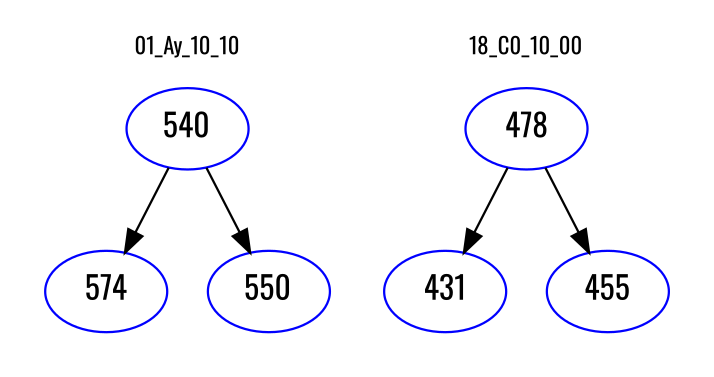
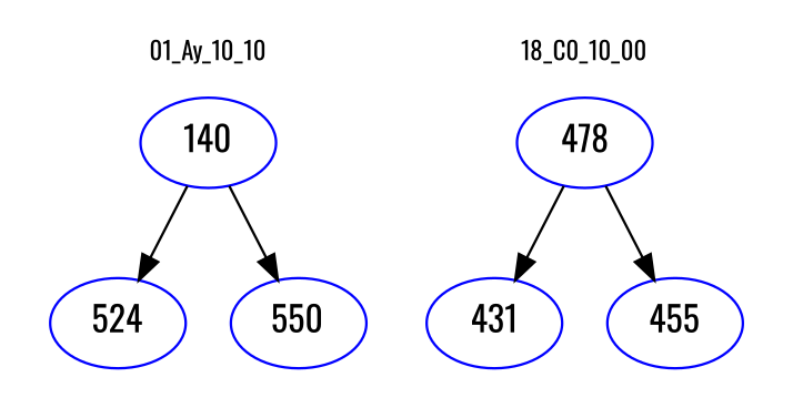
  digraph {
    fontname=Oswald
    node [color=blue fontname=Oswald]
    edge [color=black fontname=Oswald]
-   n1 [label=540]
-   n2 [label=574]
+   n1 [label=140]
+   n2 [label=524]
    n3 [label=550]
    n4 [label=478]
    n5 [label=431]
    n6 [label=455]
    subgraph cluster_1 {
      color=white
      fontsize=10
      label="01_Ay_10_10"
      n1
      n2
      n3
    }
    subgraph cluster_2 {
      color=white
      fontsize=10
      label="18_C0_10_00"
      n4
      n5
      n6
    }
    n1 -> n2
    n1 -> n3
    n4 -> n5
    n4 -> n6
  }
